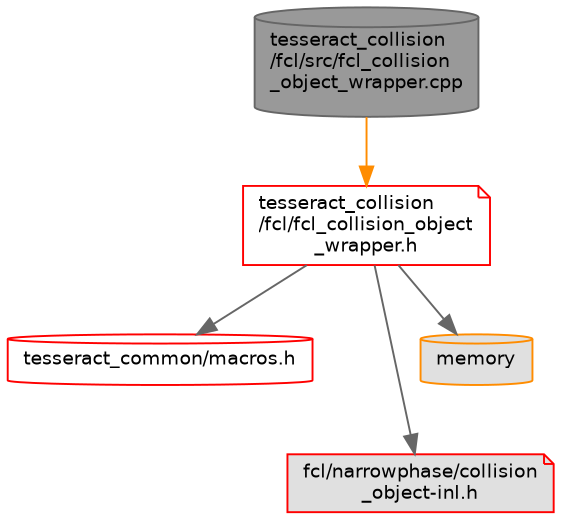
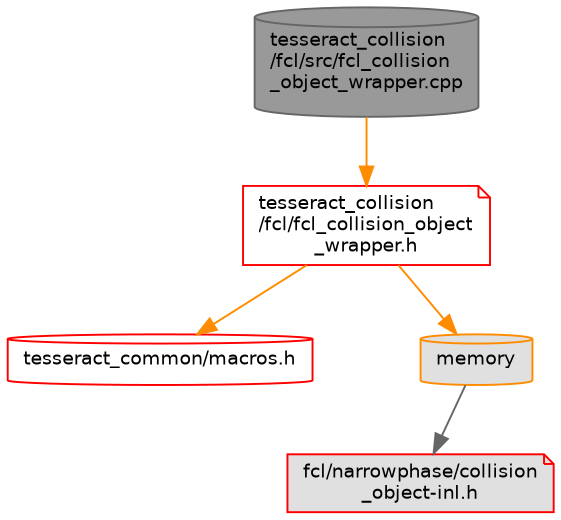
  digraph {
    node [color=red fillcolor=white fontname=Helvetica fontsize=10 shape=cylinder style=filled]
    edge [color=darkorange fontname=Helvetica fontsize=10 labelfontname=Helvetica labelfontsize=10 style=solid]
    n1 [color=gray40 fillcolor=grey60 fontcolor=black height=0.2 label="tesseract_collision\l/fcl/src/fcl_collision\l_object_wrapper.cpp" width=0.4]
    n2 [height=0.2 label="tesseract_collision\l/fcl/fcl_collision_object\l_wrapper.h" shape=note width=0.4]
    n3 [height=0.2 label="tesseract_common/macros.h" width=0.4]
    n4 [fillcolor="#E0E0E0" height=0.2 label="fcl/narrowphase/collision\l_object-inl.h" shape=note width=0.4]
    n5 [color=darkorange fillcolor="#E0E0E0" height=0.2 label=memory width=0.4]
    n1 -> n2
-   n2 -> n3 [color=gray40]
-   n2 -> n4 [color=gray40]
-   n2 -> n5 [color=gray40]
+   n2 -> n3
+   n5 -> n4 [color=gray40]
+   n2 -> n5
  }
